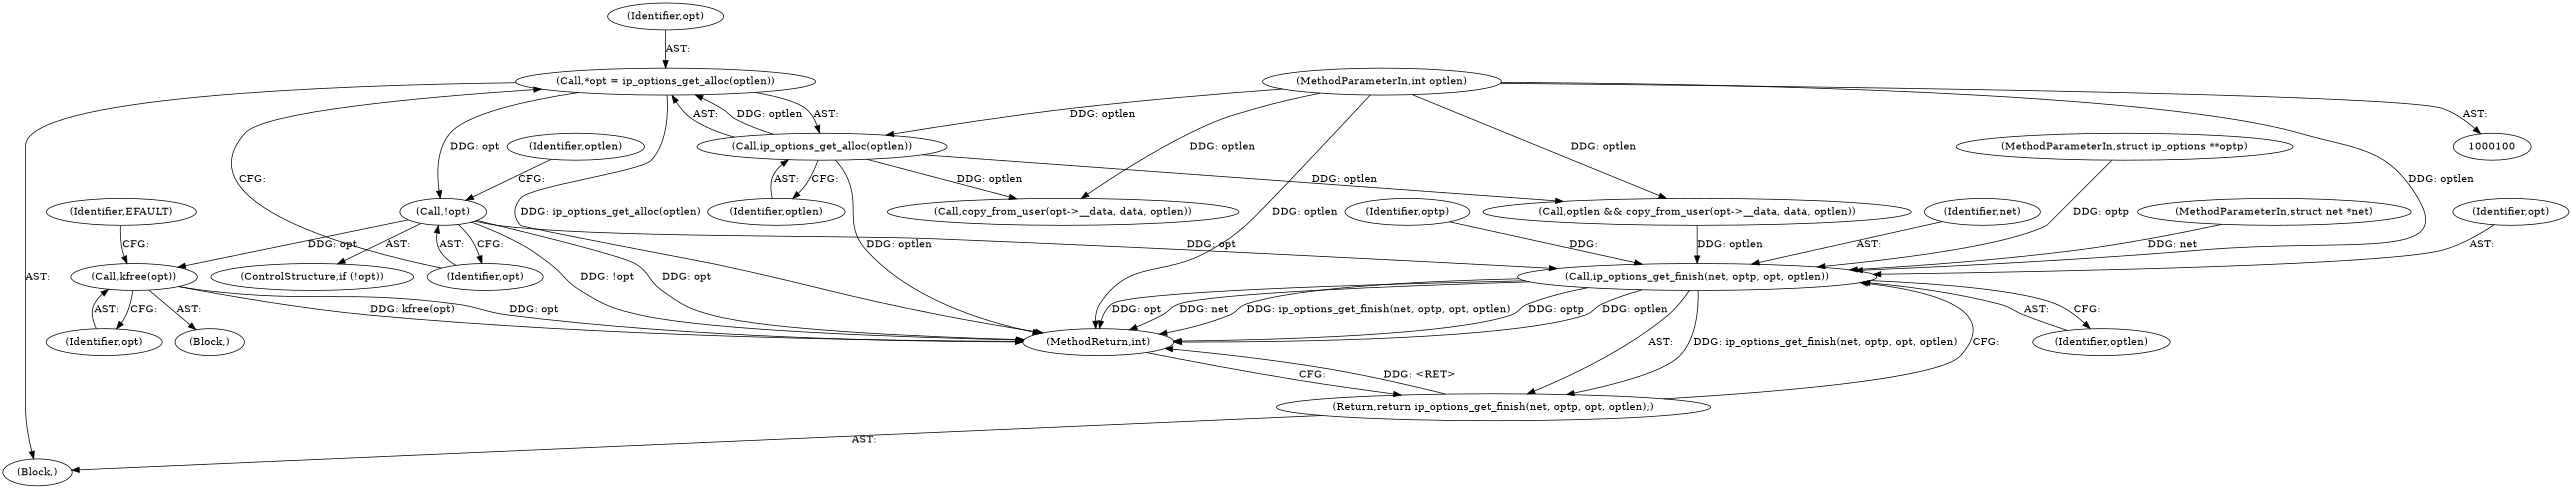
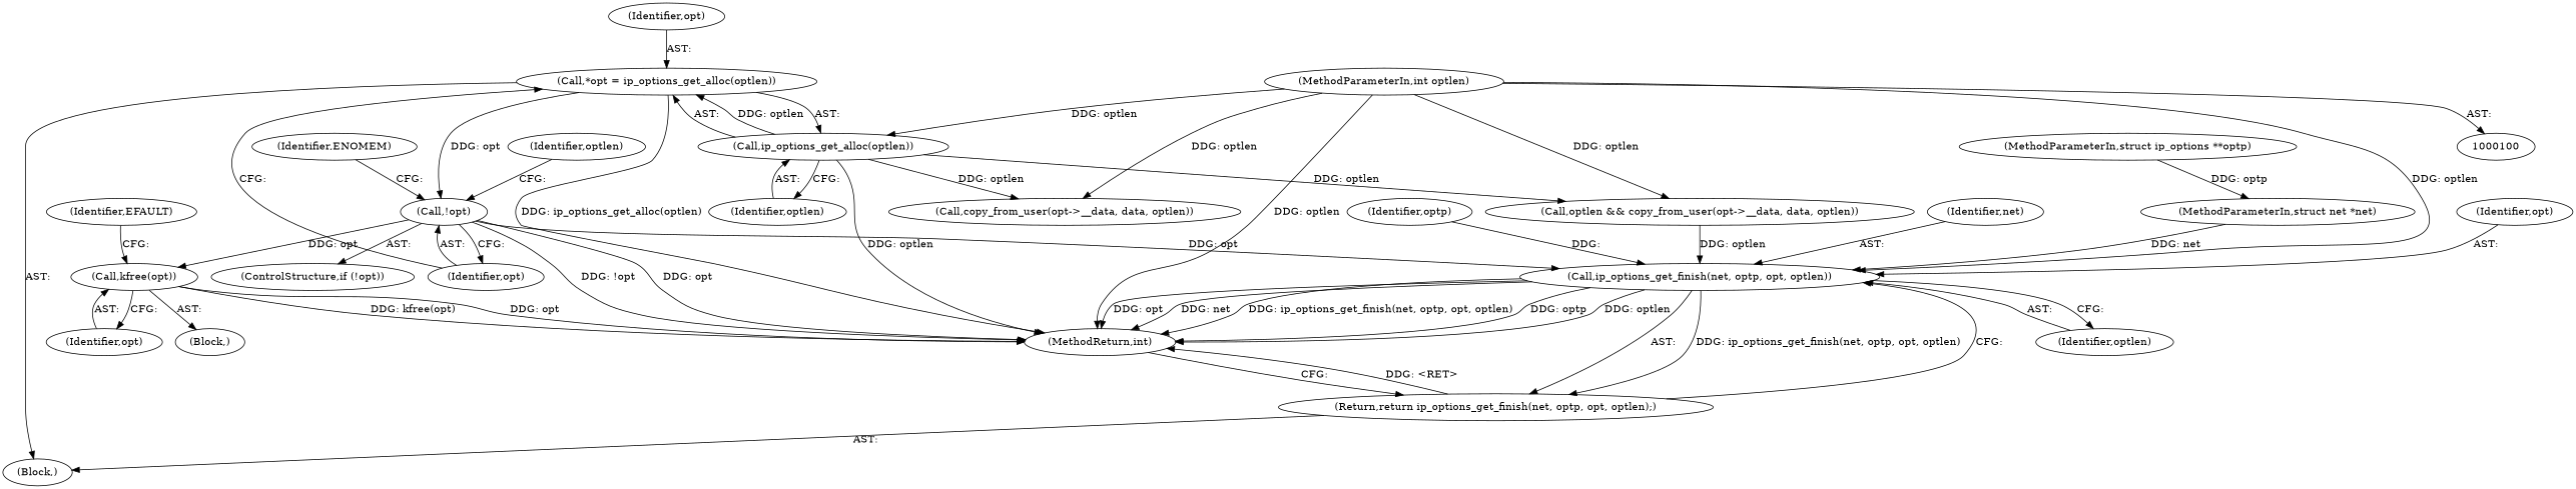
  digraph {
    n1 [label="(Call,*opt = ip_options_get_alloc(optlen))"]
    n2 [label="(Call,ip_options_get_alloc(optlen))"]
    n3 [label="(Call,!opt)"]
    n4 [label="(MethodReturn,int)"]
    n5 [label="(Block,)"]
    n6 [label="(Identifier,optlen)"]
    n7 [label="(Call,copy_from_user(opt->__data, data, optlen))"]
    n8 [label="(Call,optlen && copy_from_user(opt->__data, data, optlen))"]
    n9 [label="(Call,ip_options_get_finish(net, optp, opt, optlen))"]
    n10 [label="(Call,kfree(opt))"]
    n11 [label="(ControlStructure,if (!opt))"]
    n12 [label="(Identifier,opt)"]
    n13 [label="(Return,return ip_options_get_finish(net, optp, opt, optlen);)"]
    n14 [label="(MethodParameterIn,int optlen)"]
    1000100
    n16 [label="(Identifier,optlen)"]
    n17 [label="(Block,)"]
    n18 [label="(Identifier,opt)"]
    n19 [label="(Identifier,optlen)"]
    n20 [label="(Identifier,opt)"]
    n21 [label="(Identifier,opt)"]
    n22 [label="(Identifier,optp)"]
    n23 [label="(MethodParameterIn,struct net *net)"]
    n24 [label="(Identifier,EFAULT)"]
    n25 [label="(MethodParameterIn,struct ip_options **optp)"]
+   n26 [label="(Identifier,ENOMEM)"]
    n27 [label="(Identifier,net)"]
    n1 -> n2 [label="AST: "]
    n1 -> n3 [label="DDG: opt"]
    n1 -> n4 [label="DDG: ip_options_get_alloc(optlen)"]
    n1 -> n5 [label="AST: "]
    n2 -> n1 [label="AST: "]
    n2 -> n1 [label="DDG: optlen"]
    n2 -> n4 [label="DDG: optlen"]
    n2 -> n6 [label="CFG: "]
    n2 -> n7 [label="DDG: optlen"]
    n2 -> n8 [label="DDG: optlen"]
    n3 -> n4 [label="DDG: !opt"]
    n3 -> n4 [label="DDG: opt"]
    n3 -> n9 [label="DDG: opt"]
    n3 -> n10 [label="DDG: opt"]
    n3 -> n11 [label="AST: "]
    n3 -> n12 [label="CFG: "]
    n4 -> n13 [label="CFG: "]
    n6 -> n2 [label="AST: "]
    n8 -> n9 [label="DDG: optlen"]
    n9 -> n4 [label="DDG: opt"]
    n9 -> n4 [label="DDG: net"]
    n9 -> n4 [label="DDG: ip_options_get_finish(net, optp, opt, optlen)"]
    n9 -> n4 [label="DDG: optp"]
    n9 -> n4 [label="DDG: optlen"]
    n9 -> n13 [label="AST: "]
    n9 -> n13 [label="DDG: ip_options_get_finish(net, optp, opt, optlen)"]
    n9 -> n16 [label="CFG: "]
    n10 -> n4 [label="DDG: kfree(opt)"]
    n10 -> n4 [label="DDG: opt"]
    n10 -> n17 [label="AST: "]
    n10 -> n18 [label="CFG: "]
    n12 -> n1 [label="CFG: "]
    n12 -> n3 [label="AST: "]
    n13 -> n4 [label="DDG: <RET>"]
    n13 -> n5 [label="AST: "]
    n13 -> n9 [label="CFG: "]
    n14 -> n2 [label="DDG: optlen"]
    n14 -> n4 [label="DDG: optlen"]
    n14 -> n7 [label="DDG: optlen"]
    n14 -> n8 [label="DDG: optlen"]
    n14 -> n9 [label="DDG: optlen"]
    n14 -> 1000100 [label="AST: "]
    n16 -> n9 [label="AST: "]
    n18 -> n10 [label="AST: "]
    n19 -> n3 [label="CFG: "]
    n20 -> n9 [label="AST: "]
    n21 -> n1 [label="AST: "]
    n22 -> n9 [label="DDG: "]
    n23 -> n9 [label="DDG: net"]
    n24 -> n10 [label="CFG: "]
-   n25 -> n9 [label="DDG: optp"]
+   n25 -> n23 [label="DDG: optp"]
+   n26 -> n3 [label="CFG: "]
    n27 -> n9 [label="AST: "]
  }
